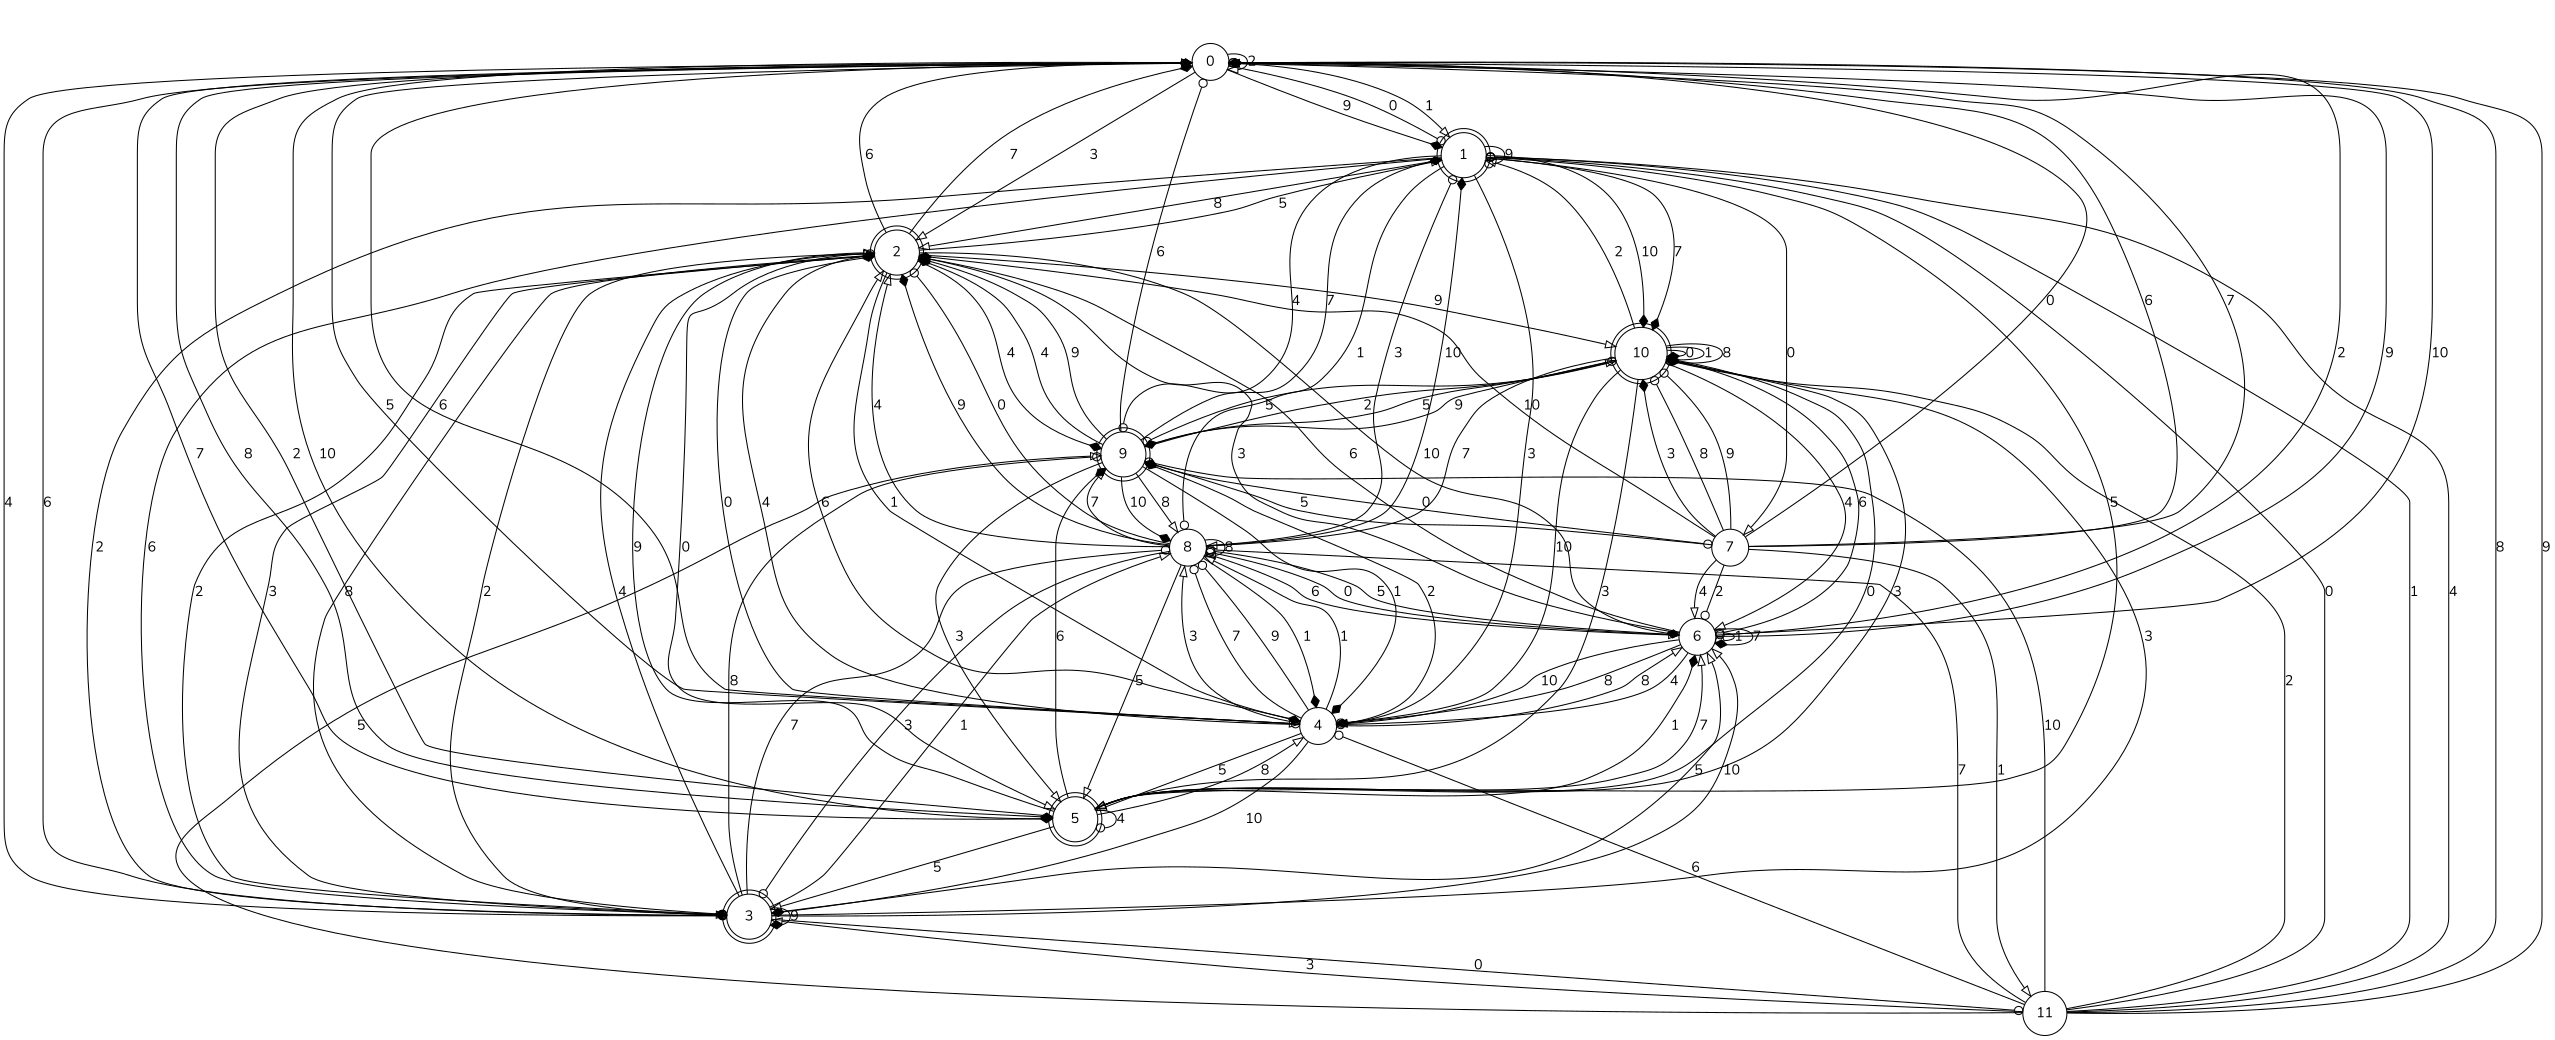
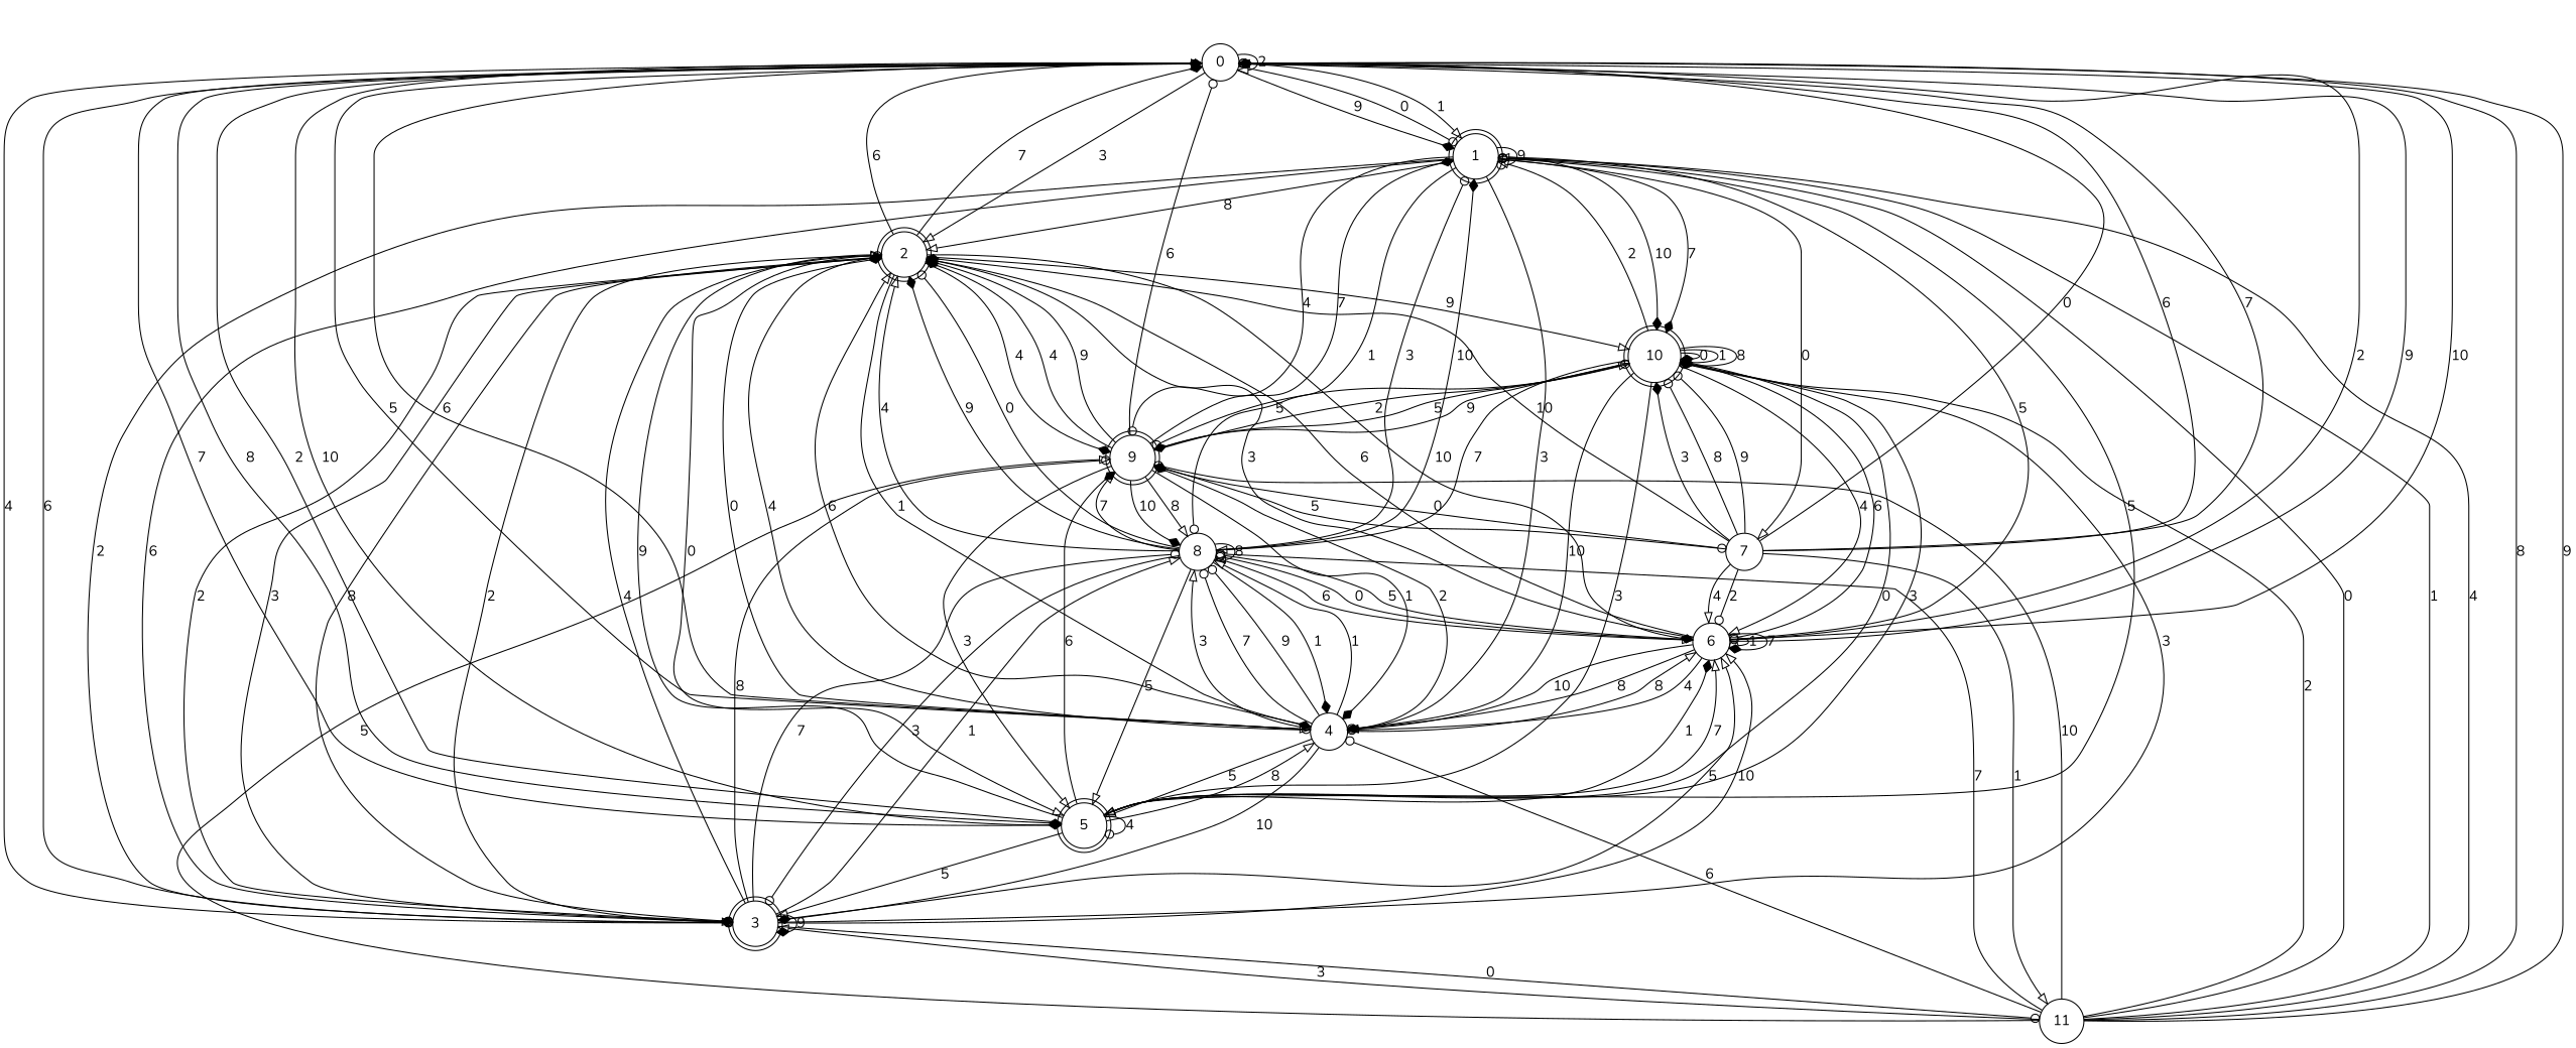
  digraph {
    fontname=Nunito
    node [fontname=Nunito shape=circle]
    edge [arrowhead=onormal fontname=Nunito]
    n1 [label=0]
    n2 [label=1 shape=doublecircle]
    n3 [label=2 shape=doublecircle]
    n4 [label=3 shape=doublecircle]
    n5 [label=4]
    n6 [label=5 shape=doublecircle]
    n7 [label=6]
    n8 [label=7]
    n9 [label=8]
    n10 [label=9 shape=doublecircle]
    n11 [label=10 shape=doublecircle]
    n12 [label=11]
    n1 -> n1 [label=2]
    n1 -> n2 [arrowhead=odot label=0]
    n1 -> n2 [label=1]
    n1 -> n2 [arrowhead=diamond label=9]
    n1 -> n3 [label=3]
    n1 -> n4 [arrowhead=odot label=4]
    n1 -> n5 [label=5]
    n1 -> n5 [arrowhead=odot label=6]
    n1 -> n6 [arrowhead=diamond label=7]
    n1 -> n6 [arrowhead=diamond label=8]
    n1 -> n7 [arrowhead=odot label=10]
    n2 -> n2 [arrowhead=odot label=9]
    n2 -> n3 [label=8]
    n2 -> n4 [arrowhead=odot label=2]
    n2 -> n4 [label=6]
    n2 -> n5 [label=3]
    n2 -> n6 [label=5]
    n2 -> n8 [label=0]
    n2 -> n9 [arrowhead=odot label=1]
    n2 -> n10 [arrowhead=odot label=4]
    n2 -> n11 [arrowhead=diamond label=7]
    n2 -> n11 [arrowhead=diamond label=10]
    n3 -> n1 [label=6]
    n3 -> n1 [arrowhead=diamond label=7]
-   n3 -> n2 [label=5]
+   n7 -> n2 [label=5]
    n3 -> n4 [arrowhead=odot label=2]
    n3 -> n4 [arrowhead=diamond label=3]
    n3 -> n4 [arrowhead=odot label=8]
    n3 -> n5 [arrowhead=diamond label=1]
    n3 -> n6 [label=0]
    n3 -> n7 [arrowhead=diamond label=10]
    n3 -> n10 [arrowhead=diamond label=4]
    n3 -> n11 [label=9]
    n4 -> n1 [arrowhead=diamond label=6]
    n4 -> n3 [arrowhead=odot label=2]
    n4 -> n3 [label=4]
    n4 -> n4 [arrowhead=diamond label=9]
    n4 -> n7 [label=5]
    n4 -> n7 [label=10]
    n4 -> n9 [label=1]
    n4 -> n9 [arrowhead=odot label=7]
    n4 -> n10 [arrowhead=odot label=8]
    n4 -> n11 [arrowhead=diamond label=3]
    n4 -> n12 [arrowhead=odot label=0]
    n5 -> n3 [arrowhead=diamond label=0]
    n5 -> n3 [arrowhead=diamond label=4]
    n5 -> n3 [label=6]
    n5 -> n4 [arrowhead=diamond label=10]
    n5 -> n6 [label=5]
    n5 -> n7 [label=8]
    n5 -> n9 [label=1]
    n5 -> n9 [label=3]
    n5 -> n9 [arrowhead=odot label=7]
    n5 -> n9 [arrowhead=odot label=9]
    n5 -> n10 [arrowhead=diamond label=2]
    n6 -> n1 [arrowhead=diamond label=2]
    n6 -> n1 [label=10]
    n6 -> n3 [label=9]
    n6 -> n4 [label=5]
    n6 -> n5 [label=8]
    n6 -> n6 [arrowhead=odot label=4]
    n6 -> n7 [arrowhead=diamond label=1]
    n6 -> n7 [label=7]
    n6 -> n10 [arrowhead=diamond label=6]
    n6 -> n11 [arrowhead=odot label=0]
    n6 -> n11 [arrowhead=diamond label=3]
    n7 -> n1 [label=2]
    n7 -> n1 [label=9]
    n7 -> n3 [arrowhead=odot label=3]
    n7 -> n3 [label=6]
    n7 -> n5 [arrowhead=odot label=4]
    n7 -> n5 [arrowhead=diamond label=8]
    n7 -> n5 [label=10]
    n7 -> n7 [arrowhead=odot label=1]
    n7 -> n7 [arrowhead=diamond label=7]
    n7 -> n9 [arrowhead=odot label=0]
    n7 -> n9 [arrowhead=odot label=5]
    n8 -> n1 [arrowhead=diamond label=0]
    n8 -> n1 [arrowhead=odot label=6]
    n8 -> n1 [arrowhead=diamond label=7]
    n8 -> n3 [arrowhead=diamond label=10]
    n8 -> n7 [arrowhead=odot label=2]
    n8 -> n7 [label=4]
    n8 -> n10 [arrowhead=diamond label=5]
    n8 -> n11 [arrowhead=diamond label=3]
    n8 -> n11 [arrowhead=odot label=8]
    n8 -> n11 [arrowhead=odot label=9]
    n8 -> n12 [label=1]
    n9 -> n2 [arrowhead=odot label=3]
    n9 -> n2 [arrowhead=diamond label=10]
    n9 -> n3 [arrowhead=odot label=0]
    n9 -> n3 [label=4]
    n9 -> n3 [arrowhead=diamond label=9]
    n9 -> n4 [arrowhead=odot label=3]
    n9 -> n5 [arrowhead=diamond label=1]
    n9 -> n6 [label=5]
    n9 -> n7 [label=6]
    n9 -> n9 [label=8]
    n9 -> n10 [label=7]
    n10 -> n1 [arrowhead=odot label=6]
    n10 -> n2 [arrowhead=diamond label=7]
    n10 -> n3 [arrowhead=diamond label=4]
    n10 -> n3 [arrowhead=diamond label=9]
    n10 -> n5 [arrowhead=diamond label=1]
    n10 -> n6 [label=3]
    n10 -> n8 [arrowhead=odot label=0]
    n10 -> n9 [label=8]
    n10 -> n9 [arrowhead=diamond label=10]
    n10 -> n11 [label=2]
    n10 -> n11 [arrowhead=odot label=5]
    n11 -> n2 [label=2]
    n11 -> n5 [arrowhead=odot label=10]
    n11 -> n6 [label=3]
    n11 -> n7 [label=4]
    n11 -> n7 [arrowhead=odot label=6]
    n11 -> n9 [label=7]
    n11 -> n10 [arrowhead=odot label=5]
    n11 -> n10 [arrowhead=diamond label=9]
    n11 -> n11 [arrowhead=diamond label=0]
    n11 -> n11 [arrowhead=diamond label=1]
    n11 -> n11 [arrowhead=diamond label=8]
    n12 -> n1 [arrowhead=odot label=8]
    n12 -> n1 [arrowhead=diamond label=9]
    n12 -> n2 [arrowhead=odot label=0]
    n12 -> n2 [arrowhead=odot label=1]
    n12 -> n2 [arrowhead=odot label=4]
    n12 -> n4 [label=3]
    n12 -> n5 [arrowhead=odot label=6]
    n12 -> n9 [arrowhead=odot label=7]
    n12 -> n10 [label=5]
    n12 -> n10 [arrowhead=odot label=10]
    n12 -> n11 [arrowhead=odot label=2]
  }
